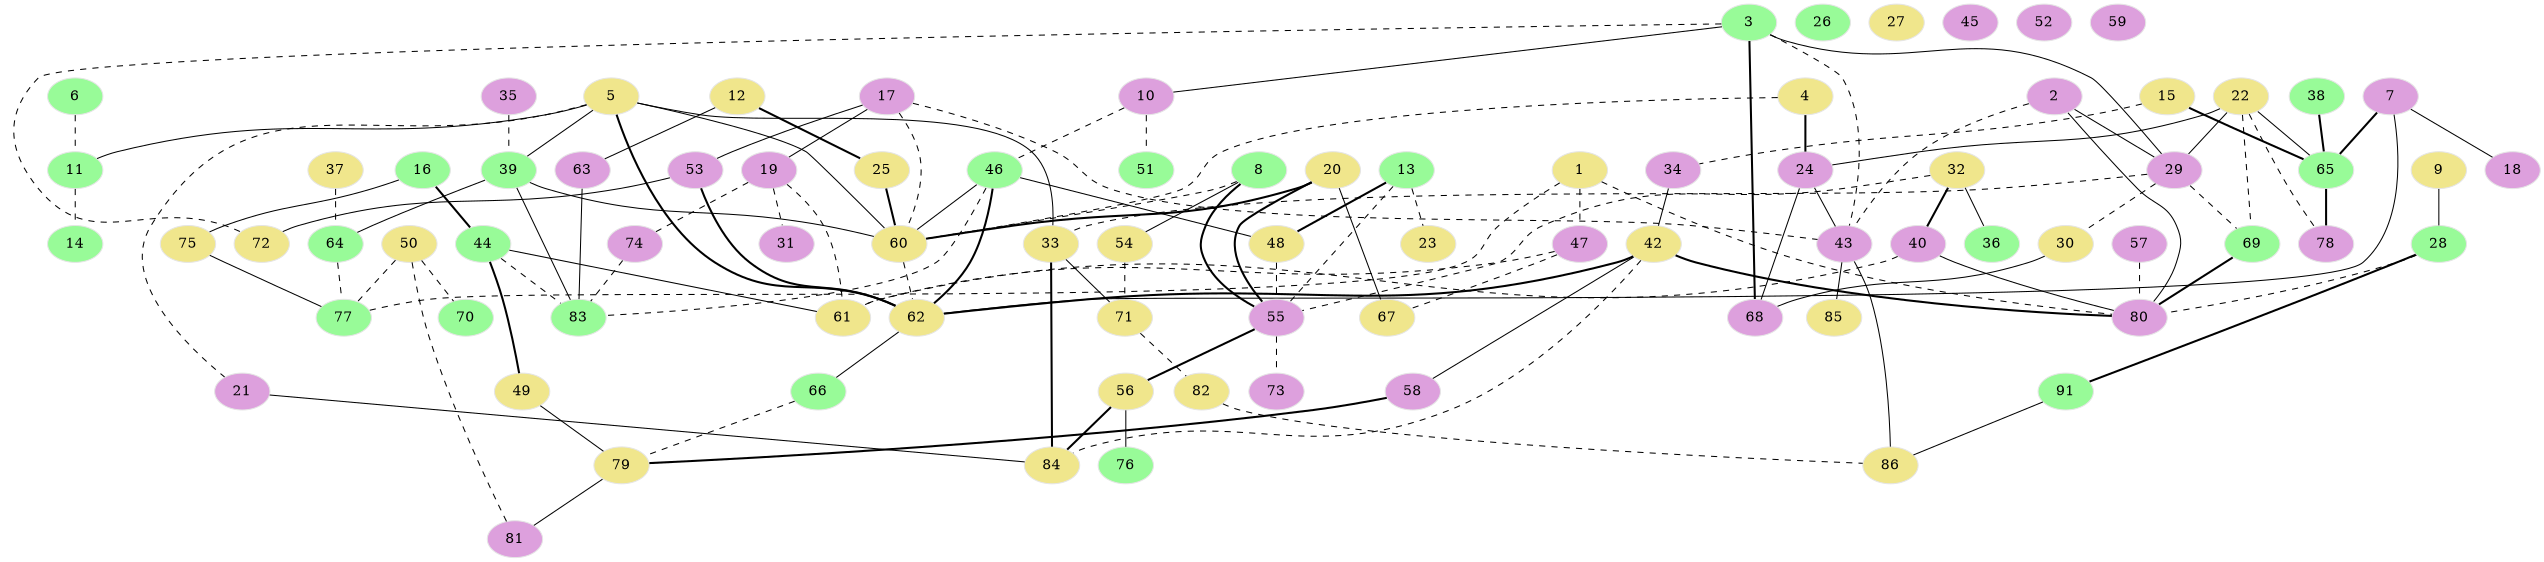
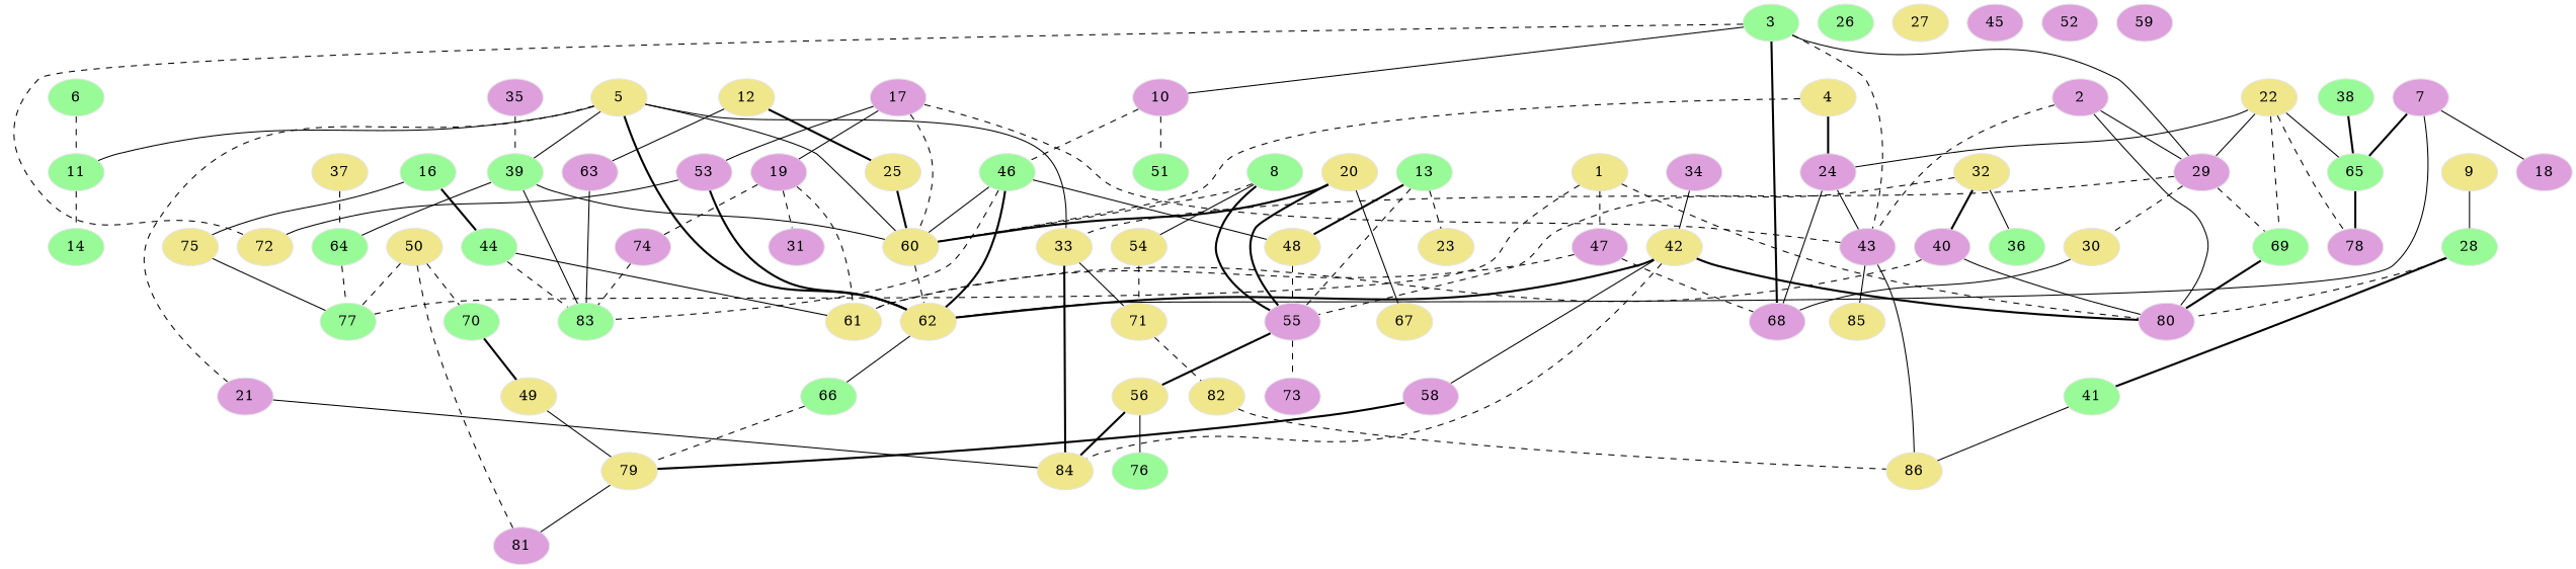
  graph {
    node [color=gray90 fillcolor=khaki style=filled]
    edge [style=dashed]
    47 [fillcolor=plum]
    1
    77 [fillcolor=palegreen]
    80 [fillcolor=plum]
    68 [fillcolor=plum]
    61
    2 [fillcolor=plum]
    29 [fillcolor=plum]
    43 [fillcolor=plum]
    33
    69 [fillcolor=palegreen]
    30
    86
    85
    3 [fillcolor=palegreen]
    10 [fillcolor=plum]
    72
    46 [fillcolor=palegreen]
    51 [fillcolor=palegreen]
    24 [fillcolor=plum]
    4
    60
    62
    5
    11 [fillcolor=palegreen]
    21 [fillcolor=plum]
    39 [fillcolor=palegreen]
    7 [fillcolor=plum]
    18 [fillcolor=plum]
    65 [fillcolor=palegreen]
    14 [fillcolor=palegreen]
    84
    71
    64 [fillcolor=palegreen]
    83 [fillcolor=palegreen]
    66 [fillcolor=palegreen]
    6 [fillcolor=palegreen]
    78 [fillcolor=plum]
    8 [fillcolor=palegreen]
    54
    55 [fillcolor=plum]
    56
    73 [fillcolor=plum]
    28 [fillcolor=palegreen]
    9
-   41 [fillcolor=palegreen label=91]
+   41 [fillcolor=palegreen]
    48
    12
    25
    63 [fillcolor=plum]
    13 [fillcolor=palegreen]
    23
-   15
    34 [fillcolor=plum]
    42
    16 [fillcolor=palegreen]
    44 [fillcolor=palegreen]
    75
    49
    17 [fillcolor=plum]
    19 [fillcolor=plum]
    53 [fillcolor=plum]
    31 [fillcolor=plum]
    74 [fillcolor=plum]
    20
    67
    22
    26 [fillcolor=palegreen]
    27
    32
    36 [fillcolor=palegreen]
    40 [fillcolor=plum]
    82
    58 [fillcolor=plum]
    35 [fillcolor=plum]
    37
    38 [fillcolor=palegreen]
    79
    45 [fillcolor=plum]
    81 [fillcolor=plum]
    50
    70 [fillcolor=palegreen]
    52 [fillcolor=plum]
    76 [fillcolor=palegreen]
-   57 [fillcolor=plum]
    59 [fillcolor=plum]
-   47 -- 67
+   47 -- 68
    47 -- 61
    1 -- 47
    1 -- 77
    1 -- 80
    2 -- 80 [style=solid]
    2 -- 29 [style=solid]
    2 -- 43
    29 -- 33
    29 -- 69
    29 -- 30
    43 -- 86 [style=solid]
    43 -- 85 [style=solid]
    33 -- 84 [style=bold]
    33 -- 71 [style=solid]
    69 -- 80 [style=bold]
    30 -- 68 [style=solid]
    3 -- 68 [style=bold]
    3 -- 29 [style=solid]
    3 -- 43
    3 -- 10 [style=solid]
    3 -- 72
    10 -- 46
    10 -- 51
    46 -- 60 [style=solid]
    46 -- 62 [style=bold]
    46 -- 83
    46 -- 48 [style=solid]
    24 -- 68 [style=solid]
    24 -- 43 [style=solid]
    4 -- 24 [style=bold]
    4 -- 60
    60 -- 62
    62 -- 66 [style=solid]
    5 -- 33 [style=solid]
    5 -- 60 [style=solid]
    5 -- 62 [style=bold]
    5 -- 11 [style=solid]
    5 -- 21
    5 -- 39 [style=solid]
    11 -- 14
    21 -- 84 [style=solid]
    39 -- 60 [style=solid]
    39 -- 64 [style=solid]
    39 -- 83 [style=solid]
    7 -- 62 [style=solid]
    7 -- 18 [style=solid]
    7 -- 65 [style=bold]
    65 -- 78 [style=bold]
    71 -- 82
    64 -- 77
    66 -- 79
    6 -- 11
    8 -- 60
    8 -- 54 [style=solid]
    8 -- 55 [style=bold]
    54 -- 71
    55 -- 56 [style=bold]
    55 -- 73
    56 -- 84 [style=bold]
    56 -- 76 [style=solid]
    28 -- 80
    28 -- 41 [style=bold]
    9 -- 28 [style=solid]
    41 -- 86 [style=solid]
    48 -- 55
    12 -- 25 [style=bold]
    12 -- 63 [style=solid]
    25 -- 60 [style=bold]
    63 -- 83 [style=solid]
    13 -- 55
    13 -- 48 [style=bold]
    13 -- 23
-   15 -- 65 [style=bold]
-   15 -- 34
    34 -- 42 [style=solid]
    42 -- 80 [style=bold]
    42 -- 62 [style=bold]
    42 -- 84
    42 -- 58 [style=solid]
    16 -- 44 [style=bold]
    16 -- 75 [style=solid]
    44 -- 61 [style=solid]
    44 -- 83
-   44 -- 49 [style=bold]
+   70 -- 49 [style=bold]
    75 -- 77 [style=solid]
    49 -- 79 [style=solid]
    17 -- 43
    17 -- 60
    17 -- 19 [style=solid]
    17 -- 53 [style=solid]
    19 -- 61
    19 -- 31
    19 -- 74
    53 -- 72 [style=solid]
    53 -- 62 [style=bold]
    74 -- 83
    20 -- 60 [style=bold]
    20 -- 55 [style=bold]
    20 -- 67 [style=solid]
    22 -- 29 [style=solid]
    22 -- 69
    22 -- 24 [style=solid]
    22 -- 65 [style=solid]
    22 -- 78
    32 -- 55
    32 -- 36 [style=solid]
    32 -- 40 [style=bold]
    40 -- 80 [style=solid]
    40 -- 61
    82 -- 86
    58 -- 79 [style=bold]
    35 -- 39
    37 -- 64
    38 -- 65 [style=bold]
    79 -- 81 [style=solid]
    50 -- 77
    50 -- 81
    50 -- 70
-   57 -- 80
  }
